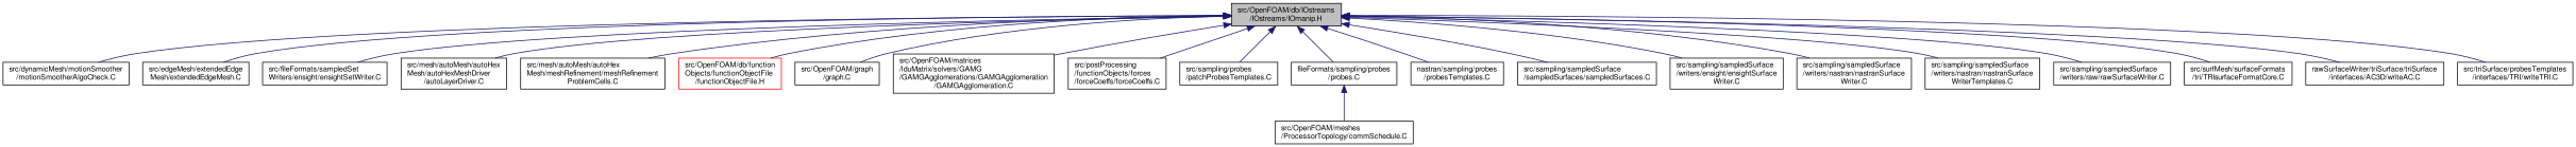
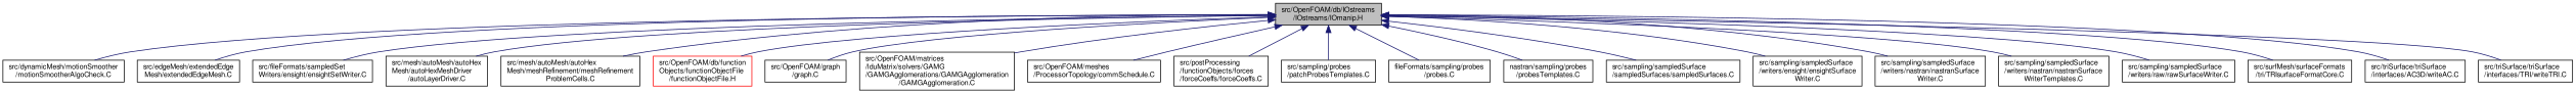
  digraph {
    node [color=black fontname=FreeSans fontsize=10 shape=record]
    edge [color=midnightblue dir=back fontname=FreeSans fontsize=10 labelfontname=FreeSans labelfontsize=10 style=solid]
    n1 [fillcolor=grey75 fontcolor=black height=0.2 label="src/OpenFOAM/db/IOstreams\l/IOstreams/IOmanip.H" style=filled width=0.4]
    n2 [height=0.2 label="src/dynamicMesh/motionSmoother\l/motionSmootherAlgoCheck.C" width=0.4]
    n3 [height=0.2 label="src/edgeMesh/extendedEdge\lMesh/extendedEdgeMesh.C" width=0.4]
    n4 [height=0.2 label="src/fileFormats/sampledSet\lWriters/ensight/ensightSetWriter.C" width=0.4]
    n5 [height=0.2 label="src/mesh/autoMesh/autoHex\lMesh/autoHexMeshDriver\l/autoLayerDriver.C" width=0.4]
    n6 [height=0.2 label="src/mesh/autoMesh/autoHex\lMesh/meshRefinement/meshRefinement\lProblemCells.C" width=0.4]
    n7 [color=red height=0.2 label="src/OpenFOAM/db/function\lObjects/functionObjectFile\l/functionObjectFile.H" width=0.4]
    n8 [height=0.2 label="src/OpenFOAM/graph\l/graph.C" width=0.4]
    n9 [height=0.2 label="src/OpenFOAM/matrices\l/lduMatrix/solvers/GAMG\l/GAMGAgglomerations/GAMGAgglomeration\l/GAMGAgglomeration.C" width=0.4]
    n10 [height=0.2 label="src/OpenFOAM/meshes\l/ProcessorTopology/commSchedule.C" width=0.4]
    n11 [height=0.2 label="src/postProcessing\l/functionObjects/forces\l/forceCoeffs/forceCoeffs.C" width=0.4]
    n12 [height=0.2 label="src/sampling/probes\l/patchProbesTemplates.C" width=0.4]
    n13 [height=0.2 label="fileFormats/sampling/probes\l/probes.C" width=0.4]
    n14 [height=0.2 label="nastran/sampling/probes\l/probesTemplates.C" width=0.4]
    n15 [height=0.2 label="src/sampling/sampledSurface\l/sampledSurfaces/sampledSurfaces.C" width=0.4]
    n16 [height=0.2 label="src/sampling/sampledSurface\l/writers/ensight/ensightSurface\lWriter.C" width=0.4]
    n17 [height=0.2 label="src/sampling/sampledSurface\l/writers/nastran/nastranSurface\lWriter.C" width=0.4]
    n18 [height=0.2 label="src/sampling/sampledSurface\l/writers/nastran/nastranSurface\lWriterTemplates.C" width=0.4]
    n19 [height=0.2 label="src/sampling/sampledSurface\l/writers/raw/rawSurfaceWriter.C" width=0.4]
    n20 [height=0.2 label="src/surfMesh/surfaceFormats\l/tri/TRIsurfaceFormatCore.C" width=0.4]
-   n21 [height=0.2 label="rawSurfaceWriter/triSurface/triSurface\l/interfaces/AC3D/writeAC.C" width=0.4]
-   n22 [height=0.2 label="src/triSurface/probesTemplates\l/interfaces/TRI/writeTRI.C" width=0.4]
+   n21 [height=0.2 label="src/triSurface/triSurface\l/interfaces/AC3D/writeAC.C" width=0.4]
+   n22 [height=0.2 label="src/triSurface/triSurface\l/interfaces/TRI/writeTRI.C" width=0.4]
    n1 -> n2
    n1 -> n3
    n1 -> n4
    n1 -> n5
    n1 -> n6
    n1 -> n7
    n1 -> n8
    n1 -> n9
-   n13 -> n10
+   n1 -> n10
    n1 -> n11
    n1 -> n12
    n1 -> n13
    n1 -> n14
    n1 -> n15
    n1 -> n16
    n1 -> n17
    n1 -> n18
    n1 -> n19
    n1 -> n20
    n1 -> n21
    n1 -> n22
  }
